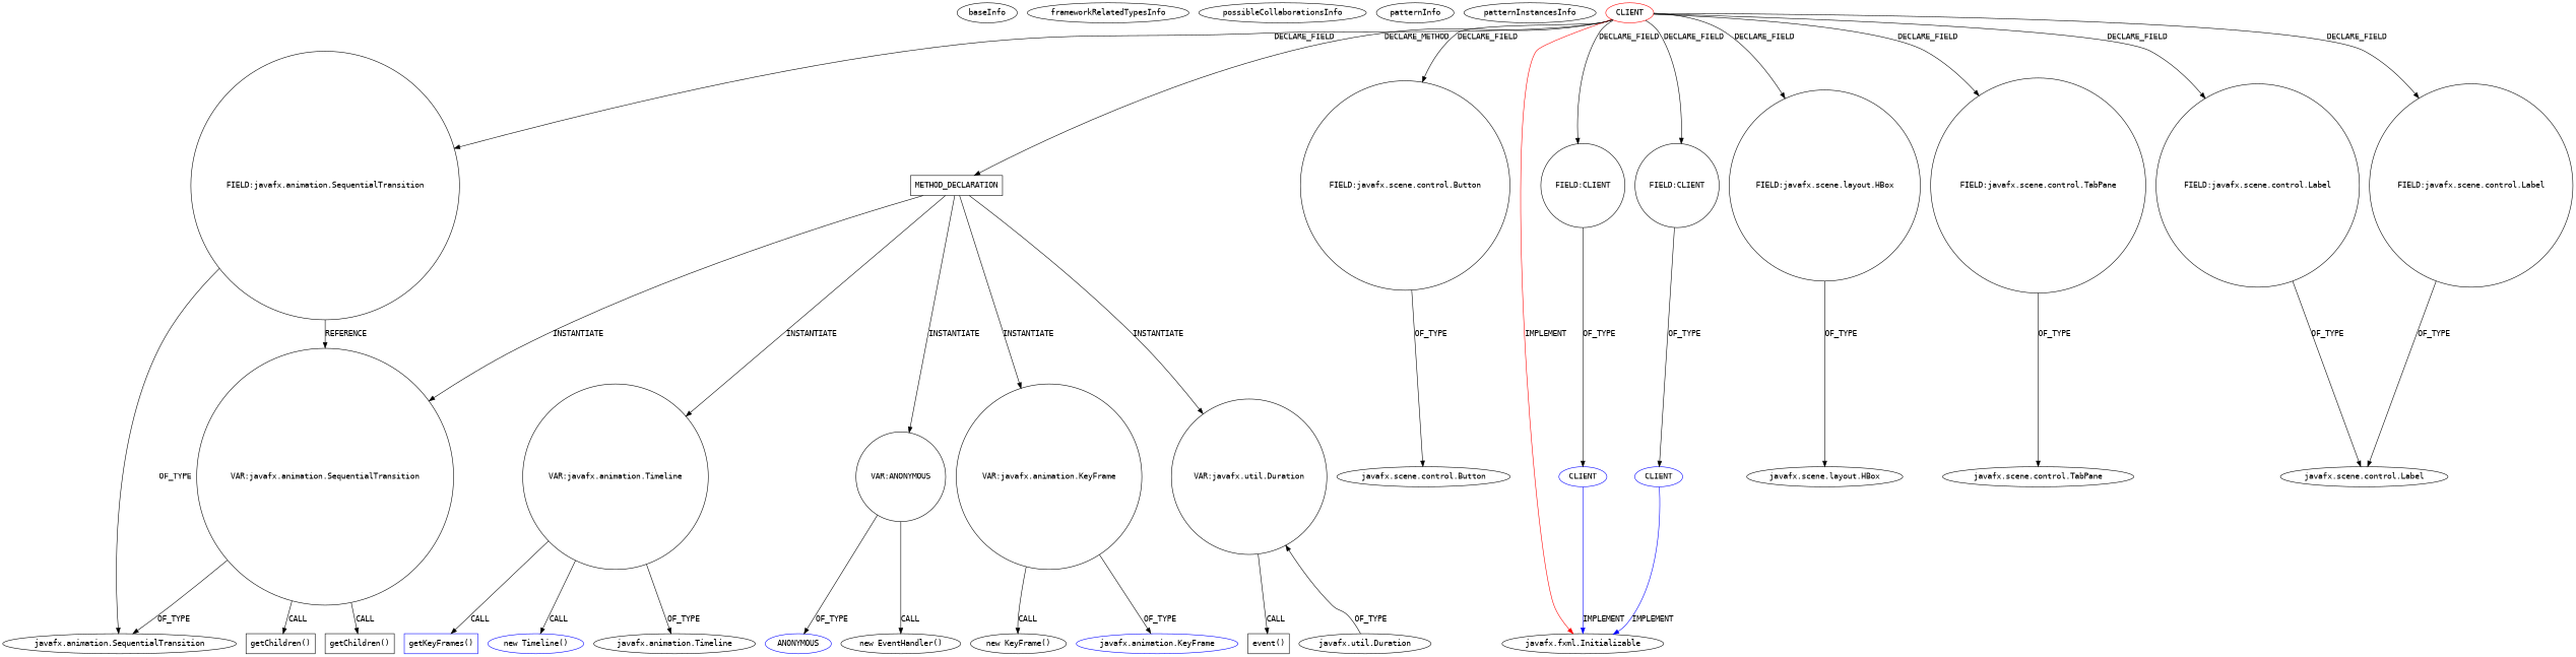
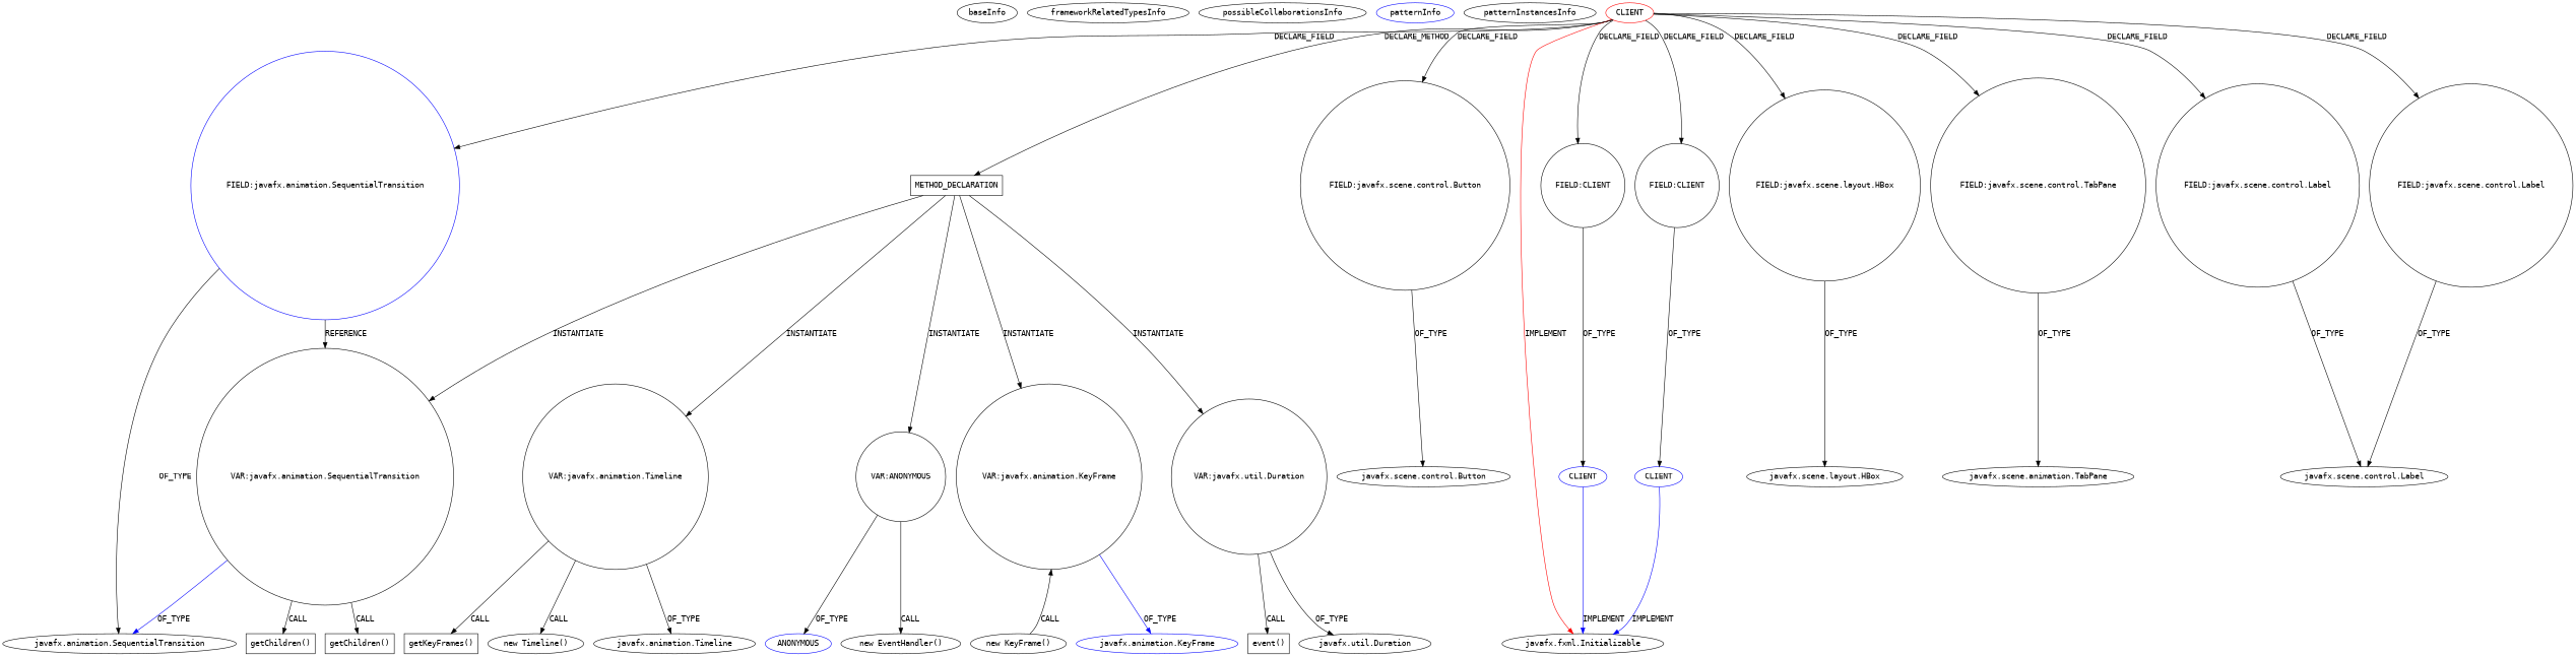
  digraph {
    fontname="DejaVu Sans Mono"
    node [fontname="DejaVu Sans Mono" isFrameworkType=false vertexType=FRAMEWORK_CLASS_TYPE]
    edge [fontname="DejaVu Sans Mono"]
    baseInfo [category=pattern graphId=3807 isAnonymous=false possibleRelation=true isFrameworkType="" vertexType=""]
    frameworkRelatedTypesInfo [0="javafx.fxml.Initializable" isFrameworkType="" vertexType=""]
    possibleCollaborationsInfo [0="3807~INSTANTIATION-CLIENT_METHOD_DECLARATION-~javafx.fxml.Initializable ~javafx.event.EventHandler ~false~true" 1="3807~FIELD_TYPE_DECLARATION-~javafx.fxml.Initializable ~javafx.fxml.Initializable ~false~false" 2="3807~FIELD_TYPE_DECLARATION-~javafx.fxml.Initializable ~javafx.fxml.Initializable ~false~false" isFrameworkType="" vertexType=""]
-   patternInfo [frequency=2.0 patternRootClient=0 isFrameworkType="" vertexType=""]
+   patternInfo [frequency=2.0 patternRootClient=0 color=blue isFrameworkType="" vertexType=""]
    patternInstancesInfo [0="mrempala-sp~/mrempala-sp/sp-master/src/application/VcSequencePreview.java~VcSequencePreview~3683" 1="mrempala-sp~/mrempala-sp/sp-master/src/application/VcSequenceEditor.java~VcSequenceEditor~3686" isFrameworkType="" vertexType=""]
    n6 [label="javafx.animation.SequentialTransition"]
-   n7 [label="FIELD:javafx.animation.SequentialTransition" shape=circle vertexType=FIELD_DECLARATION]
+   n7 [label="FIELD:javafx.animation.SequentialTransition" shape=circle vertexType=FIELD_DECLARATION color=blue]
    n8 [label="VAR:javafx.animation.SequentialTransition" shape=circle vertexType=VARIABLE_EXPRESION]
    n9 [label="getChildren()" shape=box vertexType=INSIDE_CALL]
    n10 [label="getChildren()" shape=box vertexType=INSIDE_CALL]
    n11 [color=red label=CLIENT vertexType=ROOT_CLIENT_CLASS_DECLARATION]
    n12 [label="FIELD:javafx.scene.control.Button" shape=circle vertexType=FIELD_DECLARATION]
    n13 [label="FIELD:CLIENT" shape=circle vertexType=FIELD_DECLARATION]
    n14 [label="FIELD:CLIENT" shape=circle vertexType=FIELD_DECLARATION]
    n15 [label="javafx.fxml.Initializable" vertexType=FRAMEWORK_INTERFACE_TYPE]
    n16 [label="FIELD:javafx.scene.layout.HBox" shape=circle vertexType=FIELD_DECLARATION]
    n17 [label=METHOD_DECLARATION shape=box vertexType=CLIENT_METHOD_DECLARATION]
    n18 [label="FIELD:javafx.scene.control.TabPane" shape=circle vertexType=FIELD_DECLARATION]
    n19 [label="FIELD:javafx.scene.control.Label" shape=circle vertexType=FIELD_DECLARATION]
    n20 [label="FIELD:javafx.scene.control.Label" shape=circle vertexType=FIELD_DECLARATION]
    n21 [label="javafx.scene.control.Button"]
    n22 [color=blue label=CLIENT vertexType=REFERENCE_CLIENT_CLASS_DECLARATION]
    n23 [color=blue label=CLIENT vertexType=REFERENCE_CLIENT_CLASS_DECLARATION]
    n24 [label="javafx.scene.layout.HBox"]
    n25 [label="VAR:javafx.animation.Timeline" shape=circle vertexType=VARIABLE_EXPRESION]
    n26 [label="VAR:ANONYMOUS" shape=circle vertexType=VARIABLE_EXPRESION]
    n27 [label="VAR:javafx.animation.KeyFrame" shape=circle vertexType=VARIABLE_EXPRESION]
    n28 [label="VAR:javafx.util.Duration" shape=circle vertexType=VARIABLE_EXPRESION]
-   n29 [label="javafx.scene.control.TabPane"]
+   n29 [label="javafx.scene.animation.TabPane"]
    n30 [label="javafx.scene.control.Label"]
-   n31 [label="getKeyFrames()" shape=box vertexType=INSIDE_CALL color=blue]
-   n32 [label="new Timeline()" vertexType=CONSTRUCTOR_CALL color=blue]
+   n31 [label="getKeyFrames()" shape=box vertexType=INSIDE_CALL]
+   n32 [label="new Timeline()" vertexType=CONSTRUCTOR_CALL]
    n33 [label="javafx.animation.Timeline"]
    n34 [color=blue label=ANONYMOUS vertexType=REFERENCE_ANONYMOUS_DECLARATION]
    n35 [label="new EventHandler()" vertexType=CONSTRUCTOR_CALL]
    n36 [label="new KeyFrame()" vertexType=CONSTRUCTOR_CALL]
    n37 [color=blue label="javafx.animation.KeyFrame"]
    n38 [label="event()" shape=box vertexType=INSIDE_CALL]
    n39 [label="javafx.util.Duration"]
    n7 -> n6 [label=OF_TYPE]
    n7 -> n8 [label=REFERENCE]
-   n8 -> n6 [label=OF_TYPE]
+   n8 -> n6 [label=OF_TYPE color=blue]
    n8 -> n9 [label=CALL]
    n8 -> n10 [label=CALL]
    n11 -> n7 [label=DECLARE_FIELD]
    n11 -> n12 [label=DECLARE_FIELD]
    n11 -> n13 [label=DECLARE_FIELD]
    n11 -> n14 [label=DECLARE_FIELD]
    n11 -> n15 [color=red label=IMPLEMENT]
    n11 -> n16 [label=DECLARE_FIELD]
    n11 -> n17 [label=DECLARE_METHOD]
    n11 -> n18 [label=DECLARE_FIELD]
    n11 -> n19 [label=DECLARE_FIELD]
    n11 -> n20 [label=DECLARE_FIELD]
    n12 -> n21 [label=OF_TYPE]
    n13 -> n22 [label=OF_TYPE]
    n14 -> n23 [label=OF_TYPE]
    n16 -> n24 [label=OF_TYPE]
    n17 -> n8 [label=INSTANTIATE]
    n17 -> n25 [label=INSTANTIATE]
    n17 -> n26 [label=INSTANTIATE]
    n17 -> n27 [label=INSTANTIATE]
    n17 -> n28 [label=INSTANTIATE]
    n18 -> n29 [label=OF_TYPE]
    n19 -> n30 [label=OF_TYPE]
    n20 -> n30 [label=OF_TYPE]
    n22 -> n15 [color=blue label=IMPLEMENT]
    n23 -> n15 [color=blue label=IMPLEMENT]
    n25 -> n31 [label=CALL]
    n25 -> n32 [label=CALL]
    n25 -> n33 [label=OF_TYPE]
    n26 -> n34 [label=OF_TYPE]
    n26 -> n35 [label=CALL]
-   n27 -> n36 [label=CALL]
-   n27 -> n37 [label=OF_TYPE]
+   n36 -> n27 [label=CALL]
+   n27 -> n37 [label=OF_TYPE color=blue]
    n28 -> n38 [label=CALL]
-   n39 -> n28 [label=OF_TYPE]
+   n28 -> n39 [label=OF_TYPE]
  }
